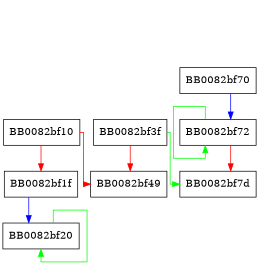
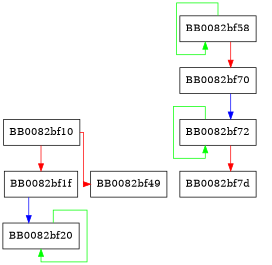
  digraph {
    splines=ortho
    node [shape=box]
    edge [color=red]
    BB0082bf10
    BB0082bf49
    BB0082bf1f
    BB0082bf20
+   BB0082bf58
    BB0082bf70
-   BB0082bf3f
    BB0082bf7d
    BB0082bf72
    BB0082bf10 -> BB0082bf49
    BB0082bf10 -> BB0082bf1f
    BB0082bf1f -> BB0082bf20 [color=blue]
    BB0082bf20 -> BB0082bf20 [color=green]
+   BB0082bf58 -> BB0082bf58 [color=green]
+   BB0082bf58 -> BB0082bf70
    BB0082bf70 -> BB0082bf72 [color=blue]
-   BB0082bf3f -> BB0082bf49
-   BB0082bf3f -> BB0082bf7d [color=green]
    BB0082bf72 -> BB0082bf7d
    BB0082bf72 -> BB0082bf72 [color=green]
  }
